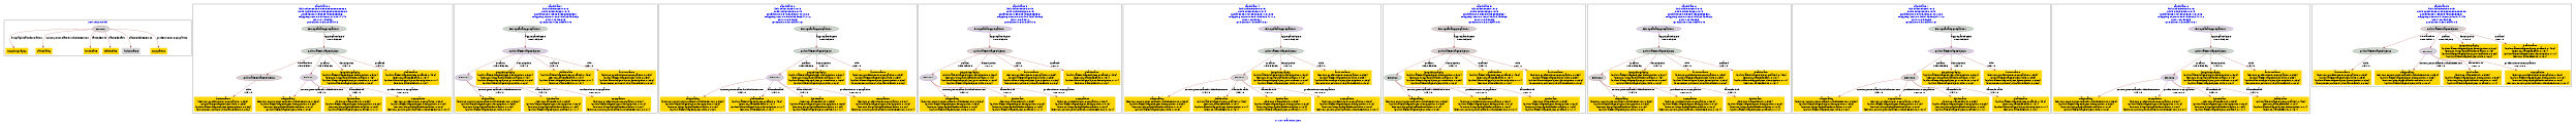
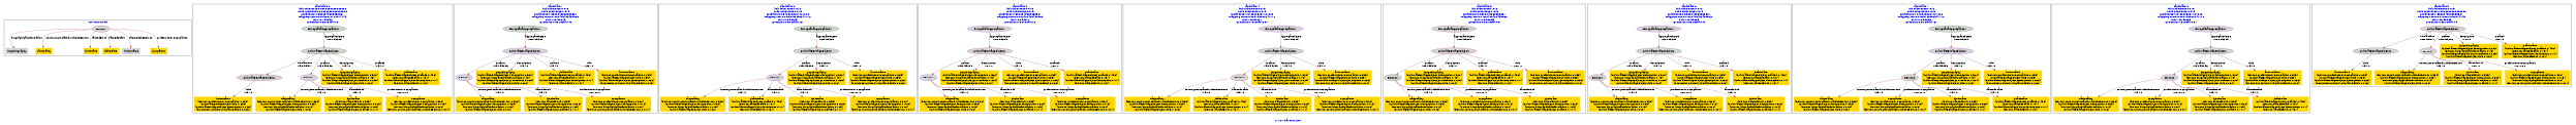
  digraph {
    fontcolor=blue
    label="s11-s-19-artists.json"
    remincross=true
    node [color=purple fillcolor=gold style=filled shape=plaintext]
    edge [color=brown fontcolor=black]
    n1 [color=brown fillcolor=lightgray label=Person1 shape=""]
-   n2 [color=darkgreen label=long_biography]
+   n2 [color=darkgreen fillcolor=lightgray label=long_biography]
    n3 [label=nationality]
    n4 [color=darkgreen label=birthDate]
    n5 [color=brown label=deathDate]
    n6 [color=brown fillcolor=lightgray label=artist_name]
    n7 [label=occupation]
    n8 [color=darkgreen fillcolor=lightgray label=CulturalHeritageObject1 shape=""]
    n9 [color=brown fillcolor=lightgray label=CulturalHeritageObject2 shape=""]
    n10 [fillcolor=lightgray label=Person1 shape=""]
    n11 [color=darkgreen fillcolor=lightgray label=EuropeanaAggregation1 shape=""]
    n12 [color=brown label="long_biography\n[CulturalHeritageObject,description,0.522]\n[Person,biographicalInformation,0.43]\n[CulturalHeritageObject,provenance,0.025]\n[CulturalHeritageObject,title,0.022]"]
    n13 [color=darkgreen label="deathDate\n[CulturalHeritageObject,created,0.496]\n[Person,dateOfDeath,0.197]\n[CulturalHeritageObject,description,0.17]\n[Person,dateOfBirth,0.137]"]
    n14 [label="nationality\n[Person,countryAssociatedWithThePerson,0.938]\n[CulturalHeritageObject,description,0.039]\n[Person,biographicalInformation,0.015]\n[CulturalHeritageObject,title,0.008]"]
    n15 [label="birthDate\n[Person,dateOfBirth,0.395]\n[CulturalHeritageObject,description,0.329]\n[Person,biographicalInformation,0.165]\n[CulturalHeritageObject,created,0.111]"]
    n16 [label="artist_name\n[Person,professionOrOccupation,0.299]\n[CulturalHeritageObject,title,0.259]\n[CulturalHeritageObject,description,0.236]\n[Document,columnSubClassOfLink,0.206]"]
    n17 [color=brown label="occupation\n[Person,professionOrOccupation,0.982]\n[CulturalHeritageObject,description,0.015]\n[Person,biographicalInformation,0.002]\n[Person,countryAssociatedWithThePerson,0.001]"]
    n18 [fillcolor=lightgray label=CulturalHeritageObject1 shape=""]
    n19 [fillcolor=lightgray label=Person1 shape=""]
    n20 [color=darkgreen fillcolor=lightgray label=EuropeanaAggregation1 shape=""]
    n21 [label="long_biography\n[CulturalHeritageObject,description,0.522]\n[Person,biographicalInformation,0.43]\n[CulturalHeritageObject,provenance,0.025]\n[CulturalHeritageObject,title,0.022]"]
    n22 [color=darkgreen label="deathDate\n[CulturalHeritageObject,created,0.496]\n[Person,dateOfDeath,0.197]\n[CulturalHeritageObject,description,0.17]\n[Person,dateOfBirth,0.137]"]
    n23 [color=brown label="nationality\n[Person,countryAssociatedWithThePerson,0.938]\n[CulturalHeritageObject,description,0.039]\n[Person,biographicalInformation,0.015]\n[CulturalHeritageObject,title,0.008]"]
    n24 [color=darkgreen label="birthDate\n[Person,dateOfBirth,0.395]\n[CulturalHeritageObject,description,0.329]\n[Person,biographicalInformation,0.165]\n[CulturalHeritageObject,created,0.111]"]
    n25 [label="artist_name\n[Person,professionOrOccupation,0.299]\n[CulturalHeritageObject,title,0.259]\n[CulturalHeritageObject,description,0.236]\n[Document,columnSubClassOfLink,0.206]"]
    n26 [color=darkgreen label="occupation\n[Person,professionOrOccupation,0.982]\n[CulturalHeritageObject,description,0.015]\n[Person,biographicalInformation,0.002]\n[Person,countryAssociatedWithThePerson,0.001]"]
    n27 [color=darkgreen fillcolor=lightgray label=CulturalHeritageObject1 shape=""]
    n28 [fillcolor=lightgray label=Person1 shape=""]
    n29 [color=darkgreen fillcolor=lightgray label=EuropeanaAggregation1 shape=""]
    n30 [color=brown label="long_biography\n[CulturalHeritageObject,description,0.522]\n[Person,biographicalInformation,0.43]\n[CulturalHeritageObject,provenance,0.025]\n[CulturalHeritageObject,title,0.022]"]
    n31 [label="nationality\n[Person,countryAssociatedWithThePerson,0.938]\n[CulturalHeritageObject,description,0.039]\n[Person,biographicalInformation,0.015]\n[CulturalHeritageObject,title,0.008]"]
    n32 [color=brown label="deathDate\n[CulturalHeritageObject,created,0.496]\n[Person,dateOfDeath,0.197]\n[CulturalHeritageObject,description,0.17]\n[Person,dateOfBirth,0.137]"]
    n33 [label="birthDate\n[Person,dateOfBirth,0.395]\n[CulturalHeritageObject,description,0.329]\n[Person,biographicalInformation,0.165]\n[CulturalHeritageObject,created,0.111]"]
    n34 [label="artist_name\n[Person,professionOrOccupation,0.299]\n[CulturalHeritageObject,title,0.259]\n[CulturalHeritageObject,description,0.236]\n[Document,columnSubClassOfLink,0.206]"]
    n35 [color=brown label="occupation\n[Person,professionOrOccupation,0.982]\n[CulturalHeritageObject,description,0.015]\n[Person,biographicalInformation,0.002]\n[Person,countryAssociatedWithThePerson,0.001]"]
    n36 [color=brown fillcolor=lightgray label=CulturalHeritageObject2 shape=""]
    n37 [fillcolor=lightgray label=Person1 shape=""]
    n38 [fillcolor=lightgray label=EuropeanaAggregation1 shape=""]
    n39 [color=brown label="nationality\n[Person,countryAssociatedWithThePerson,0.938]\n[CulturalHeritageObject,description,0.039]\n[Person,biographicalInformation,0.015]\n[CulturalHeritageObject,title,0.008]"]
    n40 [color=brown label="long_biography\n[CulturalHeritageObject,description,0.522]\n[Person,biographicalInformation,0.43]\n[CulturalHeritageObject,provenance,0.025]\n[CulturalHeritageObject,title,0.022]"]
    n41 [color=darkgreen label="birthDate\n[Person,dateOfBirth,0.395]\n[CulturalHeritageObject,description,0.329]\n[Person,biographicalInformation,0.165]\n[CulturalHeritageObject,created,0.111]"]
    n42 [color=brown label="artist_name\n[Person,professionOrOccupation,0.299]\n[CulturalHeritageObject,title,0.259]\n[CulturalHeritageObject,description,0.236]\n[Document,columnSubClassOfLink,0.206]"]
    n43 [color=darkgreen label="occupation\n[Person,professionOrOccupation,0.982]\n[CulturalHeritageObject,description,0.015]\n[Person,biographicalInformation,0.002]\n[Person,countryAssociatedWithThePerson,0.001]"]
    n44 [color=brown label="deathDate\n[CulturalHeritageObject,created,0.496]\n[Person,dateOfDeath,0.197]\n[CulturalHeritageObject,description,0.17]\n[Person,dateOfBirth,0.137]"]
    n45 [color=darkgreen fillcolor=lightgray label=CulturalHeritageObject2 shape=""]
    n46 [color=brown fillcolor=lightgray label=Person1 shape=""]
    n47 [fillcolor=lightgray label=EuropeanaAggregation1 shape=""]
    n48 [color=darkgreen label="nationality\n[Person,countryAssociatedWithThePerson,0.938]\n[CulturalHeritageObject,description,0.039]\n[Person,biographicalInformation,0.015]\n[CulturalHeritageObject,title,0.008]"]
    n49 [label="long_biography\n[CulturalHeritageObject,description,0.522]\n[Person,biographicalInformation,0.43]\n[CulturalHeritageObject,provenance,0.025]\n[CulturalHeritageObject,title,0.022]"]
    n50 [color=darkgreen label="deathDate\n[CulturalHeritageObject,created,0.496]\n[Person,dateOfDeath,0.197]\n[CulturalHeritageObject,description,0.17]\n[Person,dateOfBirth,0.137]"]
    n51 [color=darkgreen label="birthDate\n[Person,dateOfBirth,0.395]\n[CulturalHeritageObject,description,0.329]\n[Person,biographicalInformation,0.165]\n[CulturalHeritageObject,created,0.111]"]
    n52 [color=brown label="artist_name\n[Person,professionOrOccupation,0.299]\n[CulturalHeritageObject,title,0.259]\n[CulturalHeritageObject,description,0.236]\n[Document,columnSubClassOfLink,0.206]"]
    n53 [color=darkgreen label="occupation\n[Person,professionOrOccupation,0.982]\n[CulturalHeritageObject,description,0.015]\n[Person,biographicalInformation,0.002]\n[Person,countryAssociatedWithThePerson,0.001]"]
    n54 [color=brown fillcolor=lightgray label=CulturalHeritageObject1 shape=""]
    n55 [color=darkgreen fillcolor=lightgray label=Person2 shape=""]
    n56 [color=brown fillcolor=lightgray label=EuropeanaAggregation1 shape=""]
    n57 [label="nationality\n[Person,countryAssociatedWithThePerson,0.938]\n[CulturalHeritageObject,description,0.039]\n[Person,biographicalInformation,0.015]\n[CulturalHeritageObject,title,0.008]"]
    n58 [color=darkgreen label="long_biography\n[CulturalHeritageObject,description,0.522]\n[Person,biographicalInformation,0.43]\n[CulturalHeritageObject,provenance,0.025]\n[CulturalHeritageObject,title,0.022]"]
    n59 [color=brown label="deathDate\n[CulturalHeritageObject,created,0.496]\n[Person,dateOfDeath,0.197]\n[CulturalHeritageObject,description,0.17]\n[Person,dateOfBirth,0.137]"]
    n60 [color=brown label="occupation\n[Person,professionOrOccupation,0.982]\n[CulturalHeritageObject,description,0.015]\n[Person,biographicalInformation,0.002]\n[Person,countryAssociatedWithThePerson,0.001]"]
    n61 [label="birthDate\n[Person,dateOfBirth,0.395]\n[CulturalHeritageObject,description,0.329]\n[Person,biographicalInformation,0.165]\n[CulturalHeritageObject,created,0.111]"]
    n62 [color=darkgreen label="artist_name\n[Person,professionOrOccupation,0.299]\n[CulturalHeritageObject,title,0.259]\n[CulturalHeritageObject,description,0.236]\n[Document,columnSubClassOfLink,0.206]"]
    n63 [color=darkgreen fillcolor=lightgray label=CulturalHeritageObject2 shape=""]
    n64 [color=brown fillcolor=lightgray label=Person2 shape=""]
    n65 [fillcolor=lightgray label=EuropeanaAggregation1 shape=""]
    n66 [color=brown label="nationality\n[Person,countryAssociatedWithThePerson,0.938]\n[CulturalHeritageObject,description,0.039]\n[Person,biographicalInformation,0.015]\n[CulturalHeritageObject,title,0.008]"]
    n67 [color=brown label="occupation\n[Person,professionOrOccupation,0.982]\n[CulturalHeritageObject,description,0.015]\n[Person,biographicalInformation,0.002]\n[Person,countryAssociatedWithThePerson,0.001]"]
    n68 [label="long_biography\n[CulturalHeritageObject,description,0.522]\n[Person,biographicalInformation,0.43]\n[CulturalHeritageObject,provenance,0.025]\n[CulturalHeritageObject,title,0.022]"]
    n69 [color=darkgreen label="birthDate\n[Person,dateOfBirth,0.395]\n[CulturalHeritageObject,description,0.329]\n[Person,biographicalInformation,0.165]\n[CulturalHeritageObject,created,0.111]"]
    n70 [color=darkgreen label="artist_name\n[Person,professionOrOccupation,0.299]\n[CulturalHeritageObject,title,0.259]\n[CulturalHeritageObject,description,0.236]\n[Document,columnSubClassOfLink,0.206]"]
    n71 [color=brown label="deathDate\n[CulturalHeritageObject,created,0.496]\n[Person,dateOfDeath,0.197]\n[CulturalHeritageObject,description,0.17]\n[Person,dateOfBirth,0.137]"]
    n72 [fillcolor=lightgray label=CulturalHeritageObject1 shape=""]
    n73 [color=brown fillcolor=lightgray label=Person2 shape=""]
    n74 [color=darkgreen fillcolor=lightgray label=EuropeanaAggregation1 shape=""]
    n75 [label="nationality\n[Person,countryAssociatedWithThePerson,0.938]\n[CulturalHeritageObject,description,0.039]\n[Person,biographicalInformation,0.015]\n[CulturalHeritageObject,title,0.008]"]
    n76 [label="long_biography\n[CulturalHeritageObject,description,0.522]\n[Person,biographicalInformation,0.43]\n[CulturalHeritageObject,provenance,0.025]\n[CulturalHeritageObject,title,0.022]"]
    n77 [label="occupation\n[Person,professionOrOccupation,0.982]\n[CulturalHeritageObject,description,0.015]\n[Person,biographicalInformation,0.002]\n[Person,countryAssociatedWithThePerson,0.001]"]
    n78 [color=darkgreen label="birthDate\n[Person,dateOfBirth,0.395]\n[CulturalHeritageObject,description,0.329]\n[Person,biographicalInformation,0.165]\n[CulturalHeritageObject,created,0.111]"]
    n79 [label="deathDate\n[CulturalHeritageObject,created,0.496]\n[Person,dateOfDeath,0.197]\n[CulturalHeritageObject,description,0.17]\n[Person,dateOfBirth,0.137]"]
    n80 [color=darkgreen label="artist_name\n[Person,professionOrOccupation,0.299]\n[CulturalHeritageObject,title,0.259]\n[CulturalHeritageObject,description,0.236]\n[Document,columnSubClassOfLink,0.206]"]
    n81 [color=darkgreen fillcolor=lightgray label=CulturalHeritageObject2 shape=""]
    n82 [fillcolor=lightgray label=Person2 shape=""]
    n83 [fillcolor=lightgray label=EuropeanaAggregation1 shape=""]
    n84 [label="nationality\n[Person,countryAssociatedWithThePerson,0.938]\n[CulturalHeritageObject,description,0.039]\n[Person,biographicalInformation,0.015]\n[CulturalHeritageObject,title,0.008]"]
    n85 [color=brown label="occupation\n[Person,professionOrOccupation,0.982]\n[CulturalHeritageObject,description,0.015]\n[Person,biographicalInformation,0.002]\n[Person,countryAssociatedWithThePerson,0.001]"]
    n86 [color=brown label="long_biography\n[CulturalHeritageObject,description,0.522]\n[Person,biographicalInformation,0.43]\n[CulturalHeritageObject,provenance,0.025]\n[CulturalHeritageObject,title,0.022]"]
    n87 [color=darkgreen label="birthDate\n[Person,dateOfBirth,0.395]\n[CulturalHeritageObject,description,0.329]\n[Person,biographicalInformation,0.165]\n[CulturalHeritageObject,created,0.111]"]
    n88 [label="deathDate\n[CulturalHeritageObject,created,0.496]\n[Person,dateOfDeath,0.197]\n[CulturalHeritageObject,description,0.17]\n[Person,dateOfBirth,0.137]"]
    n89 [color=brown label="artist_name\n[Person,professionOrOccupation,0.299]\n[CulturalHeritageObject,title,0.259]\n[CulturalHeritageObject,description,0.236]\n[Document,columnSubClassOfLink,0.206]"]
    n90 [color=brown fillcolor=lightgray label=CulturalHeritageObject1 shape=""]
    n91 [color=darkgreen fillcolor=lightgray label=CulturalHeritageObject2 shape=""]
    n92 [fillcolor=lightgray label=Person1 shape=""]
    n93 [color=brown label="long_biography\n[CulturalHeritageObject,description,0.522]\n[Person,biographicalInformation,0.43]\n[CulturalHeritageObject,provenance,0.025]\n[CulturalHeritageObject,title,0.022]"]
    n94 [label="deathDate\n[CulturalHeritageObject,created,0.496]\n[Person,dateOfDeath,0.197]\n[CulturalHeritageObject,description,0.17]\n[Person,dateOfBirth,0.137]"]
    n95 [color=brown label="nationality\n[Person,countryAssociatedWithThePerson,0.938]\n[CulturalHeritageObject,description,0.039]\n[Person,biographicalInformation,0.015]\n[CulturalHeritageObject,title,0.008]"]
    n96 [color=darkgreen label="birthDate\n[Person,dateOfBirth,0.395]\n[CulturalHeritageObject,description,0.329]\n[Person,biographicalInformation,0.165]\n[CulturalHeritageObject,created,0.111]"]
    n97 [label="artist_name\n[Person,professionOrOccupation,0.299]\n[CulturalHeritageObject,title,0.259]\n[CulturalHeritageObject,description,0.236]\n[Document,columnSubClassOfLink,0.206]"]
    n98 [color=darkgreen label="occupation\n[Person,professionOrOccupation,0.982]\n[CulturalHeritageObject,description,0.015]\n[Person,biographicalInformation,0.002]\n[Person,countryAssociatedWithThePerson,0.001]"]
    subgraph cluster_1 {
      label="1-correct model"
      n1
      n2
      n3
      n4
      n5
      n6
      n7
    }
    subgraph cluster_2 {
      label="candidate 0\nlink coherence:0.8888888888888888\nnode coherence:0.8888888888888888\nconfidence:0.5988949369853561\nmapping score:0.5792612752914149\ncost:107.98252\n-precision:0.33-recall:0.5"
      n8
      n9
      n10
      n11
      n12
      n13
      n14
      n15
      n16
      n17
    }
    subgraph cluster_3 {
      label="candidate 1\nlink coherence:0.875\nnode coherence:0.875\nconfidence:0.5988949369853561\nmapping score:0.602409423439563\ncost:106.98675\n-precision:0.38-recall:0.5"
      n18
      n19
      n20
      n21
      n22
      n23
      n24
      n25
      n26
    }
    subgraph cluster_4 {
      label="candidate 2\nlink coherence:0.875\nnode coherence:0.875\nconfidence:0.5489285237081826\nmapping score:0.585753952347172\ncost:106.98675\n-precision:0.5-recall:0.67"
      n27
      n28
      n29
      n30
      n31
      n32
      n33
      n34
      n35
    }
    subgraph cluster_5 {
      label="candidate 3\nlink coherence:0.875\nnode coherence:0.875\nconfidence:0.5988949369853561\nmapping score:0.602409423439563\ncost:106.98677\n-precision:0.38-recall:0.5"
      n36
      n37
      n38
      n39
      n40
      n41
      n42
      n43
      n44
    }
    subgraph cluster_6 {
      label="candidate 4\nlink coherence:0.875\nnode coherence:0.875\nconfidence:0.5489285237081826\nmapping score:0.585753952347172\ncost:106.98677\n-precision:0.5-recall:0.67"
      n45
      n46
      n47
      n48
      n49
      n50
      n51
      n52
      n53
    }
    subgraph cluster_7 {
      label="candidate 5\nlink coherence:0.875\nnode coherence:0.875\nconfidence:0.5988949369853561\nmapping score:0.602409423439563\ncost:106.98685\n-precision:0.38-recall:0.5"
      n54
      n55
      n56
      n57
      n58
      n59
      n60
      n61
      n62
    }
    subgraph cluster_8 {
      label="candidate 6\nlink coherence:0.875\nnode coherence:0.875\nconfidence:0.5988949369853561\nmapping score:0.602409423439563\ncost:106.98685\n-precision:0.38-recall:0.5"
      n63
      n64
      n65
      n66
      n67
      n68
      n69
      n70
      n71
    }
    subgraph cluster_9 {
      label="candidate 7\nlink coherence:0.875\nnode coherence:0.875\nconfidence:0.5489285237081826\nmapping score:0.585753952347172\ncost:106.98685\n-precision:0.5-recall:0.67"
      n72
      n73
      n74
      n75
      n76
      n77
      n78
      n79
      n80
    }
    subgraph cluster_10 {
      label="candidate 8\nlink coherence:0.875\nnode coherence:0.875\nconfidence:0.5489285237081826\nmapping score:0.585753952347172\ncost:106.98685\n-precision:0.5-recall:0.67"
      n81
      n82
      n83
      n84
      n85
      n86
      n87
      n88
      n89
    }
    subgraph cluster_11 {
      label="candidate 9\nlink coherence:0.875\nnode coherence:0.8888888888888888\nconfidence:0.5988949369853561\nmapping score:0.5792612752914149\ncost:106.98863\n-precision:0.38-recall:0.5"
      n90
      n91
      n92
      n93
      n94
      n95
      n96
      n97
      n98
    }
    n1 -> n2 [label=biographicalInformation]
    n1 -> n3 [label=countryAssociatedWithThePerson]
    n1 -> n4 [label=dateOfBirth]
    n1 -> n5 [label=dateOfDeath]
    n1 -> n6 [label=nameOfThePerson]
    n1 -> n7 [label=professionOrOccupation]
    n8 -> n9 [label="isRelatedTo\nw=0.99577"]
    n8 -> n10 [label="creator\nw=0.99286"]
    n8 -> n12 [label="description\nw=1.0"]
    n8 -> n13 [label="created\nw=1.0"]
    n9 -> n16 [label="title\nw=1.0"]
    n10 -> n14 [label="countryAssociatedWithThePerson\nw=1.0"]
    n10 -> n15 [label="dateOfBirth\nw=1.0"]
    n10 -> n17 [label="professionOrOccupation\nw=100.0"]
    n11 -> n8 [label="aggregatedCHO\nw=0.99389"]
    n18 -> n19 [label="creator\nw=0.99286"]
    n18 -> n21 [label="description\nw=1.0"]
    n18 -> n22 [label="created\nw=1.0"]
    n18 -> n25 [label="title\nw=1.0"]
    n19 -> n23 [label="countryAssociatedWithThePerson\nw=1.0"]
    n19 -> n24 [label="dateOfBirth\nw=1.0"]
    n19 -> n26 [label="professionOrOccupation\nw=100.0"]
    n20 -> n18 [label="aggregatedCHO\nw=0.99389"]
    n27 -> n28 [label="creator\nw=0.99286"]
    n27 -> n30 [label="description\nw=1.0"]
    n27 -> n34 [label="title\nw=1.0"]
    n28 -> n31 [label="countryAssociatedWithThePerson\nw=1.0"]
    n28 -> n32 [label="dateOfDeath\nw=1.0"]
    n28 -> n33 [label="dateOfBirth\nw=1.0"]
    n28 -> n35 [label="professionOrOccupation\nw=100.0"]
    n29 -> n27 [label="aggregatedCHO\nw=0.99389"]
    n36 -> n37 [label="creator\nw=0.99288"]
    n36 -> n40 [label="description\nw=1.0"]
    n36 -> n42 [label="title\nw=1.0"]
    n36 -> n44 [label="created\nw=1.0"]
    n37 -> n39 [label="countryAssociatedWithThePerson\nw=1.0"]
    n37 -> n41 [label="dateOfBirth\nw=1.0"]
    n37 -> n43 [label="professionOrOccupation\nw=100.0"]
    n38 -> n36 [label="aggregatedCHO\nw=0.99389"]
    n45 -> n46 [label="creator\nw=0.99288"]
    n45 -> n49 [label="description\nw=1.0"]
    n45 -> n52 [label="title\nw=1.0"]
    n46 -> n48 [label="countryAssociatedWithThePerson\nw=1.0"]
    n46 -> n50 [label="dateOfDeath\nw=1.0"]
    n46 -> n51 [label="dateOfBirth\nw=1.0"]
    n46 -> n53 [label="professionOrOccupation\nw=100.0"]
    n47 -> n45 [label="aggregatedCHO\nw=0.99389"]
    n54 -> n55 [label="creator\nw=0.99296"]
    n54 -> n58 [label="description\nw=1.0"]
    n54 -> n59 [label="created\nw=1.0"]
    n54 -> n62 [label="title\nw=1.0"]
    n55 -> n57 [label="countryAssociatedWithThePerson\nw=1.0"]
    n55 -> n60 [label="professionOrOccupation\nw=100.0"]
    n55 -> n61 [label="dateOfBirth\nw=1.0"]
    n56 -> n54 [label="aggregatedCHO\nw=0.99389"]
    n63 -> n64 [label="creator\nw=0.99296"]
    n63 -> n68 [label="description\nw=1.0"]
    n63 -> n70 [label="title\nw=1.0"]
    n63 -> n71 [label="created\nw=1.0"]
    n64 -> n66 [label="countryAssociatedWithThePerson\nw=1.0"]
    n64 -> n67 [label="professionOrOccupation\nw=100.0"]
    n64 -> n69 [label="dateOfBirth\nw=1.0"]
    n65 -> n63 [label="aggregatedCHO\nw=0.99389"]
    n72 -> n73 [label="creator\nw=0.99296"]
    n72 -> n76 [label="description\nw=1.0"]
    n72 -> n80 [label="title\nw=1.0"]
    n73 -> n75 [label="countryAssociatedWithThePerson\nw=1.0"]
    n73 -> n77 [label="professionOrOccupation\nw=100.0"]
    n73 -> n78 [label="dateOfBirth\nw=1.0"]
    n73 -> n79 [label="dateOfDeath\nw=1.0"]
    n74 -> n72 [label="aggregatedCHO\nw=0.99389"]
    n81 -> n82 [label="creator\nw=0.99296"]
    n81 -> n86 [label="description\nw=1.0"]
    n81 -> n89 [label="title\nw=1.0"]
    n82 -> n84 [label="countryAssociatedWithThePerson\nw=1.0"]
    n82 -> n85 [label="professionOrOccupation\nw=100.0"]
    n82 -> n87 [label="dateOfBirth\nw=1.0"]
    n82 -> n88 [label="dateOfDeath\nw=1.0"]
    n83 -> n81 [label="aggregatedCHO\nw=0.99389"]
    n90 -> n91 [label="isRelatedTo\nw=0.99577"]
    n90 -> n92 [label="creator\nw=0.99286"]
    n90 -> n93 [label="description\nw=1.0"]
    n90 -> n94 [label="created\nw=1.0"]
    n91 -> n97 [label="title\nw=1.0"]
    n92 -> n95 [label="countryAssociatedWithThePerson\nw=1.0"]
    n92 -> n96 [label="dateOfBirth\nw=1.0"]
    n92 -> n98 [label="professionOrOccupation\nw=100.0"]
  }
